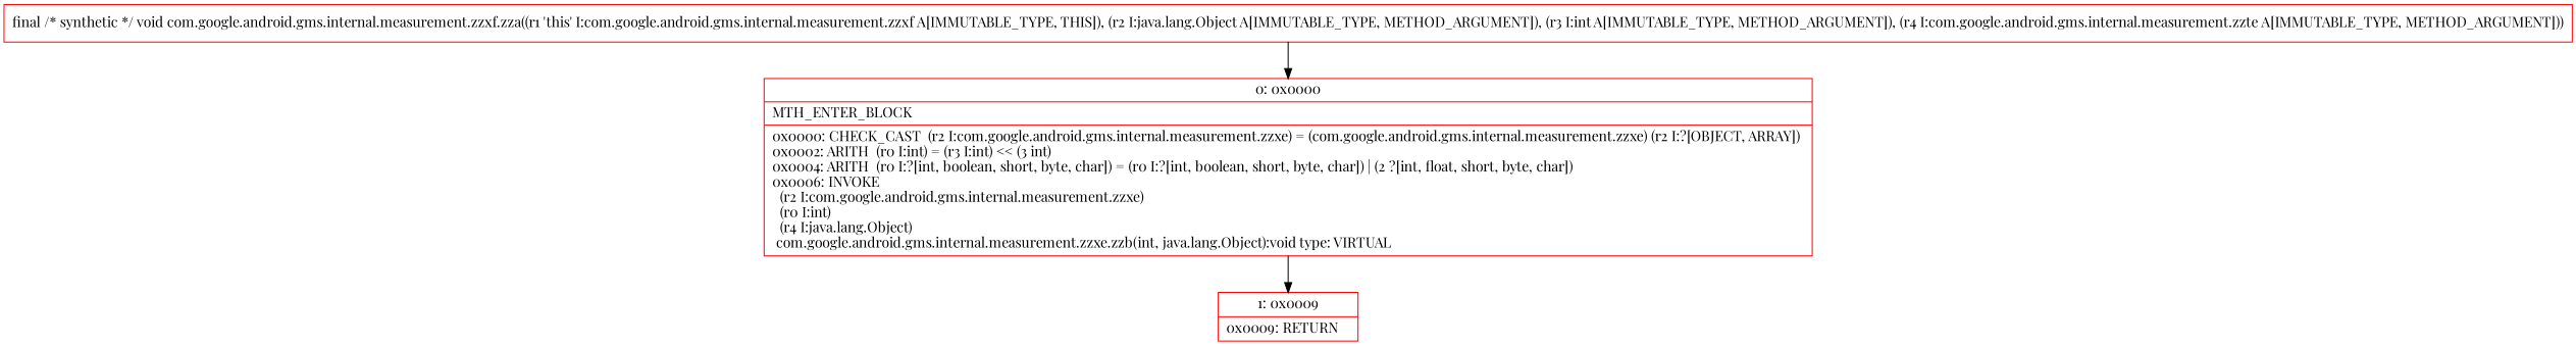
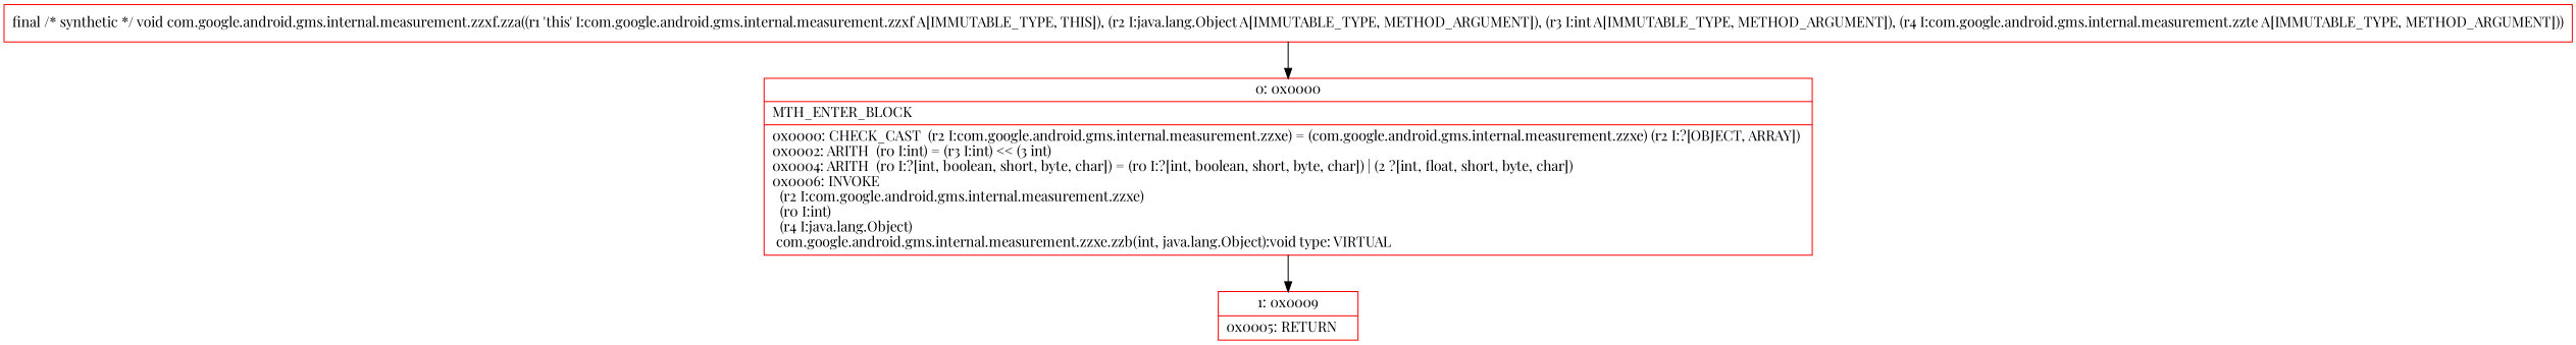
  digraph {
    fontname="Playfair Display"
    node [shape=record color=red fontname="Playfair Display"]
    edge [fontname="Playfair Display"]
    n1 [label="{0\:\ 0x0000|MTH_ENTER_BLOCK\l|0x0000: CHECK_CAST  (r2 I:com.google.android.gms.internal.measurement.zzxe) = (com.google.android.gms.internal.measurement.zzxe) (r2 I:?[OBJECT, ARRAY]) \l0x0002: ARITH  (r0 I:int) = (r3 I:int) \<\< (3 int) \l0x0004: ARITH  (r0 I:?[int, boolean, short, byte, char]) = (r0 I:?[int, boolean, short, byte, char]) \| (2 ?[int, float, short, byte, char]) \l0x0006: INVOKE  \l  (r2 I:com.google.android.gms.internal.measurement.zzxe)\l  (r0 I:int)\l  (r4 I:java.lang.Object)\l com.google.android.gms.internal.measurement.zzxe.zzb(int, java.lang.Object):void type: VIRTUAL \l}"]
-   n2 [label="{1\:\ 0x0009|0x0009: RETURN   \l}"]
+   n2 [label="{1\:\ 0x0009|0x0005: RETURN   \l}"]
    n3 [label="{final \/* synthetic *\/ void com.google.android.gms.internal.measurement.zzxf.zza((r1 'this' I:com.google.android.gms.internal.measurement.zzxf A[IMMUTABLE_TYPE, THIS]), (r2 I:java.lang.Object A[IMMUTABLE_TYPE, METHOD_ARGUMENT]), (r3 I:int A[IMMUTABLE_TYPE, METHOD_ARGUMENT]), (r4 I:com.google.android.gms.internal.measurement.zzte A[IMMUTABLE_TYPE, METHOD_ARGUMENT])) }"]
    n1 -> n2
    n3 -> n1
  }
